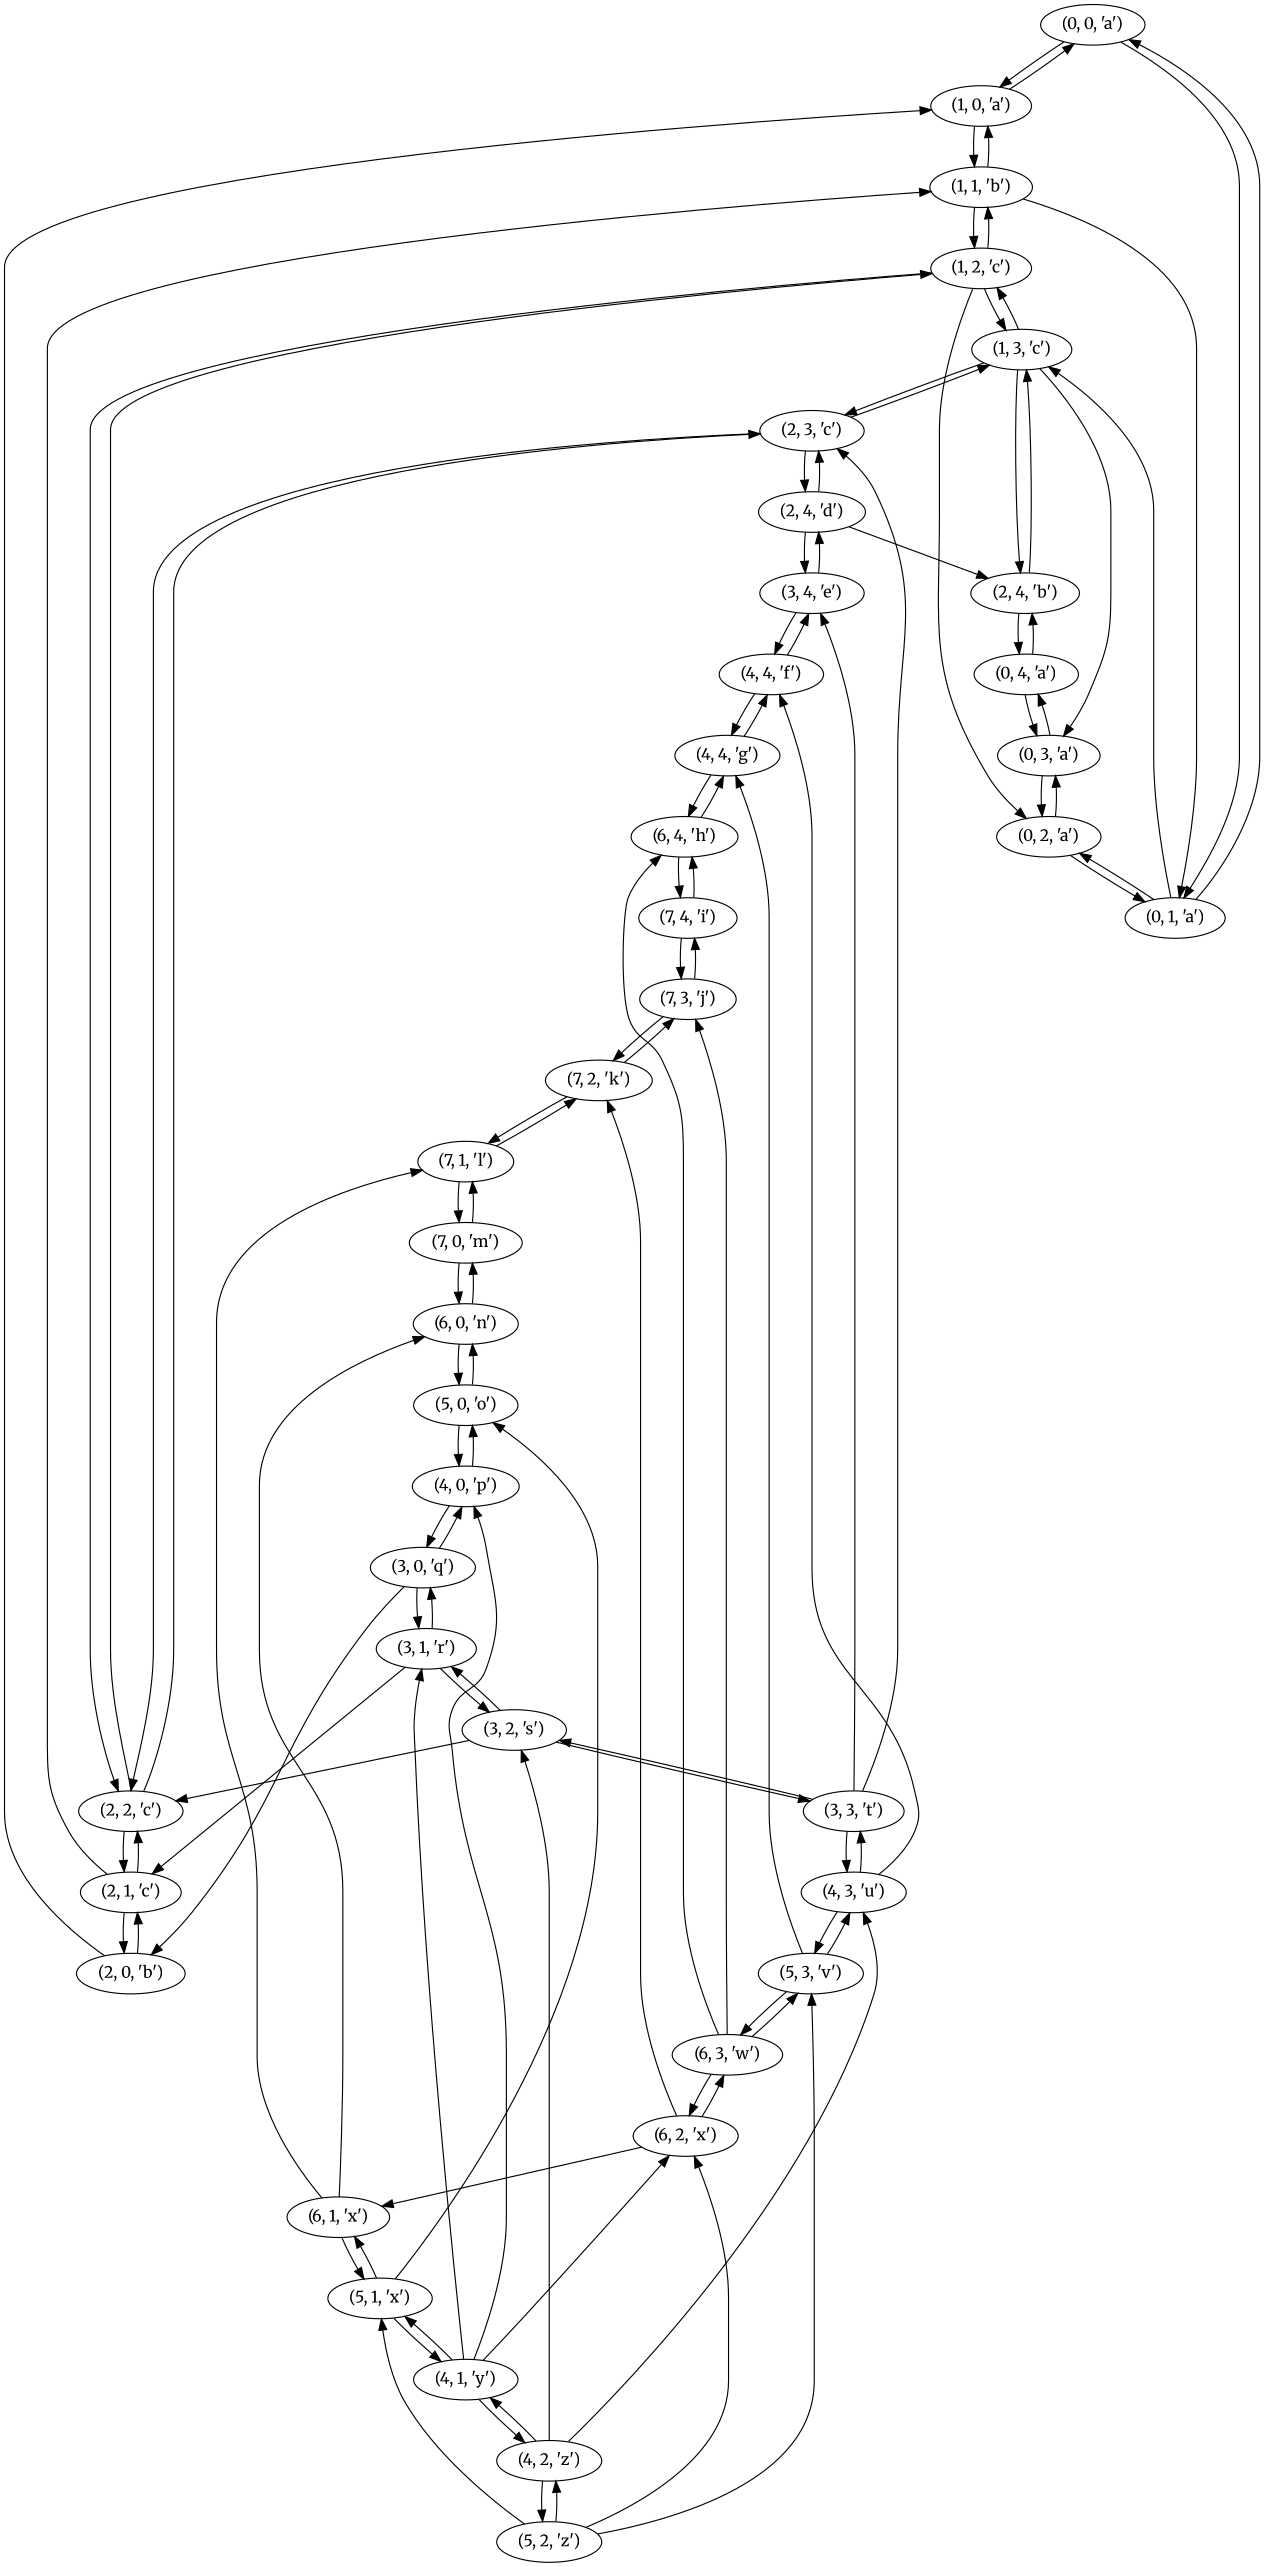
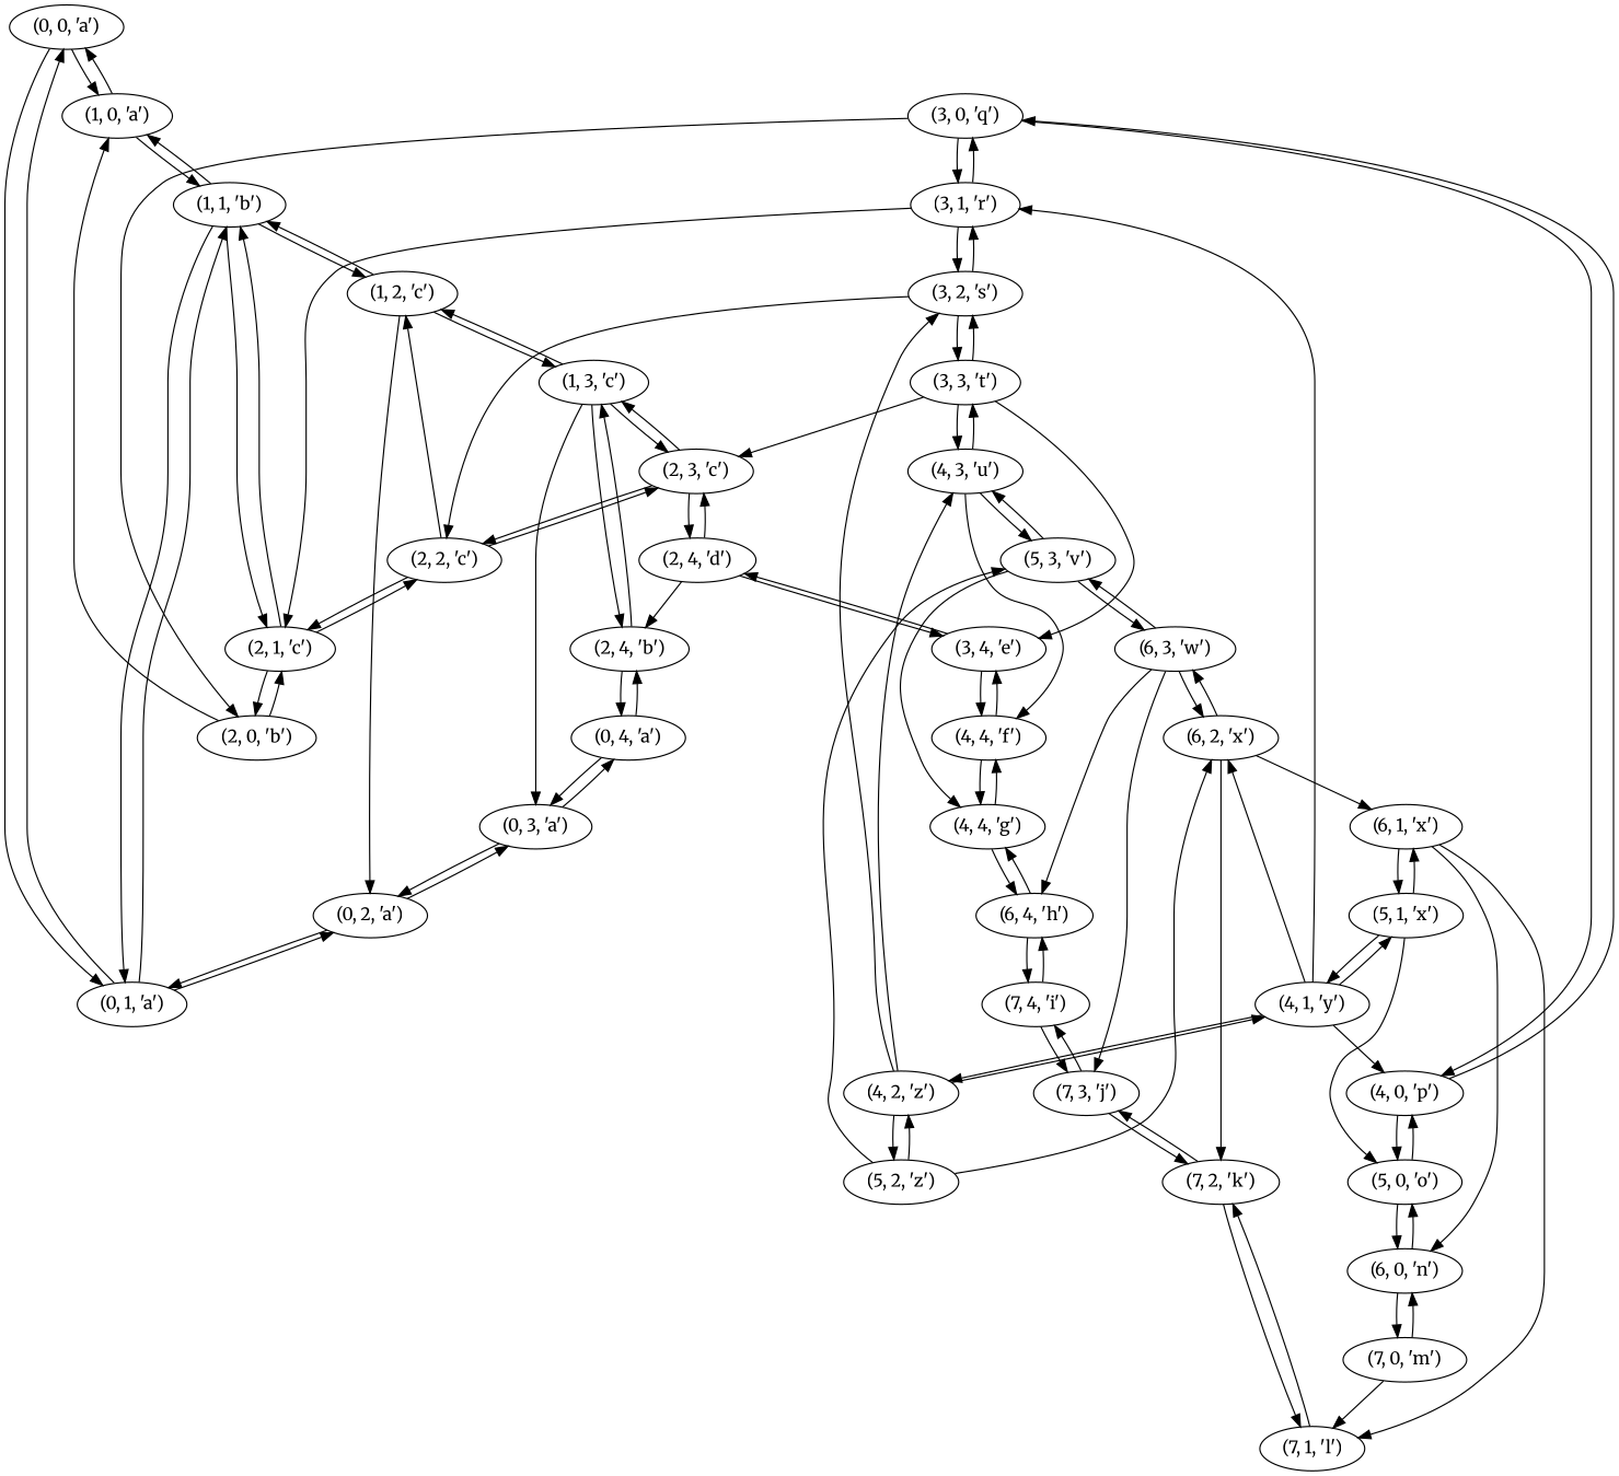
  digraph {
    fontname=Merriweather
    node [fontname=Merriweather]
    edge [fontname=Merriweather]
    n1 [label="(0, 0, 'a')"]
    n2 [label="(1, 0, 'a')"]
    n3 [label="(0, 1, 'a')"]
    n4 [label="(1, 1, 'b')"]
    n5 [label="(0, 2, 'a')"]
    n6 [label="(2, 0, 'b')"]
    n7 [label="(2, 1, 'c')"]
    n8 [label="(1, 2, 'c')"]
    n9 [label="(0, 3, 'a')"]
    n10 [label="(2, 2, 'c')"]
    n11 [label="(1, 3, 'c')"]
    n12 [label="(2, 3, 'c')"]
    n13 [label="(3, 0, 'q')"]
    n14 [label="(4, 0, 'p')"]
    n15 [label="(3, 1, 'r')"]
    n16 [label="(5, 0, 'o')"]
    n17 [label="(3, 2, 's')"]
    n18 [label="(6, 0, 'n')"]
    n19 [label="(3, 3, 't')"]
    n20 [label="(7, 0, 'm')"]
    n21 [label="(7, 1, 'l')"]
    n22 [label="(7, 2, 'k')"]
    n23 [label="(7, 3, 'j')"]
    n24 [label="(0, 4, 'a')"]
    n25 [label="(2, 4, 'b')"]
    n26 [label="(2, 4, 'd')"]
    n27 [label="(4, 3, 'u')"]
    n28 [label="(3, 4, 'e')"]
    n29 [label="(4, 1, 'y')"]
    n30 [label="(5, 1, 'x')"]
    n31 [label="(4, 2, 'z')"]
    n32 [label="(6, 2, 'x')"]
    n33 [label="(6, 1, 'x')"]
    n34 [label="(5, 2, 'z')"]
    n35 [label="(5, 3, 'v')"]
    n36 [label="(4, 4, 'f')"]
    n37 [label="(6, 3, 'w')"]
    n38 [label="(6, 4, 'h')"]
    n39 [label="(7, 4, 'i')"]
    n40 [label="(4, 4, 'g')"]
    n1 -> n2
    n1 -> n3
    n2 -> n1
    n2 -> n4
    n3 -> n1
-   n3 -> n11
+   n3 -> n4
    n3 -> n5
    n4 -> n2
    n4 -> n3
+   n4 -> n7
    n4 -> n8
    n5 -> n3
    n5 -> n9
    n6 -> n2
    n6 -> n7
    n7 -> n4
    n7 -> n6
    n7 -> n10
    n8 -> n4
    n8 -> n5
-   n8 -> n10
    n8 -> n11
    n9 -> n5
    n9 -> n24
    n10 -> n7
    n10 -> n8
    n10 -> n12
    n11 -> n8
    n11 -> n9
    n11 -> n12
    n11 -> n25
    n12 -> n10
    n12 -> n11
    n12 -> n26
    n13 -> n6
    n13 -> n14
    n13 -> n15
    n14 -> n13
    n14 -> n16
    n15 -> n7
    n15 -> n13
    n15 -> n17
    n16 -> n14
    n16 -> n18
    n17 -> n10
    n17 -> n15
    n17 -> n19
    n18 -> n16
    n18 -> n20
    n19 -> n12
    n19 -> n17
    n19 -> n27
    n19 -> n28
    n20 -> n18
    n20 -> n21
-   n21 -> n20
    n21 -> n22
    n22 -> n21
    n22 -> n23
    n23 -> n22
    n23 -> n39
    n24 -> n9
    n24 -> n25
    n25 -> n11
    n25 -> n24
    n26 -> n12
    n26 -> n25
    n26 -> n28
    n27 -> n19
    n27 -> n35
    n27 -> n36
    n28 -> n26
    n28 -> n36
    n29 -> n14
    n29 -> n15
    n29 -> n30
    n29 -> n31
    n29 -> n32
    n30 -> n16
    n30 -> n29
    n30 -> n33
    n31 -> n17
    n31 -> n27
    n31 -> n29
    n31 -> n34
    n32 -> n22
    n32 -> n33
    n32 -> n37
    n33 -> n18
    n33 -> n21
    n33 -> n30
-   n34 -> n30
    n34 -> n31
    n34 -> n32
    n34 -> n35
    n35 -> n27
    n35 -> n37
    n35 -> n40
    n36 -> n28
    n36 -> n40
    n37 -> n23
    n37 -> n32
    n37 -> n35
    n37 -> n38
    n38 -> n39
    n38 -> n40
    n39 -> n23
    n39 -> n38
    n40 -> n36
    n40 -> n38
  }
